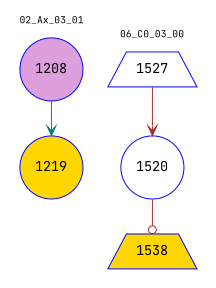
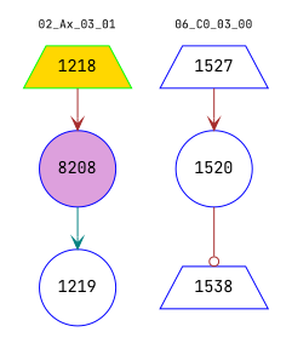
  digraph {
    fontname="JetBrains Mono"
    node [color=blue fillcolor=gold fontname="JetBrains Mono" shape=trapezium style=filled]
    edge [arrowhead=vee color=brown fontname="JetBrains Mono"]
-   n2 [fillcolor=plum label=1208 shape=circle]
-   n3 [label=1219 shape=circle]
+   n1 [color=green label=1218]
+   n2 [fillcolor=plum label=8208 shape=circle]
+   n3 [fillcolor=white label=1219 shape=circle]
    n4 [fillcolor=white label=1527]
    n5 [fillcolor=white label=1520 shape=circle]
-   n6 [label=1538]
+   n6 [fillcolor=white label=1538]
    subgraph cluster_1 {
      color=white
      fontsize=10
      label="02_Ax_03_01"
+     n1
      n2
      n3
    }
    subgraph cluster_2 {
      color=white
      fontsize=10
      label="06_C0_03_00"
      n4
      n5
      n6
    }
+   n1 -> n2
    n2 -> n3 [color=teal]
    n4 -> n5
    n5 -> n6 [arrowhead=odot]
  }
